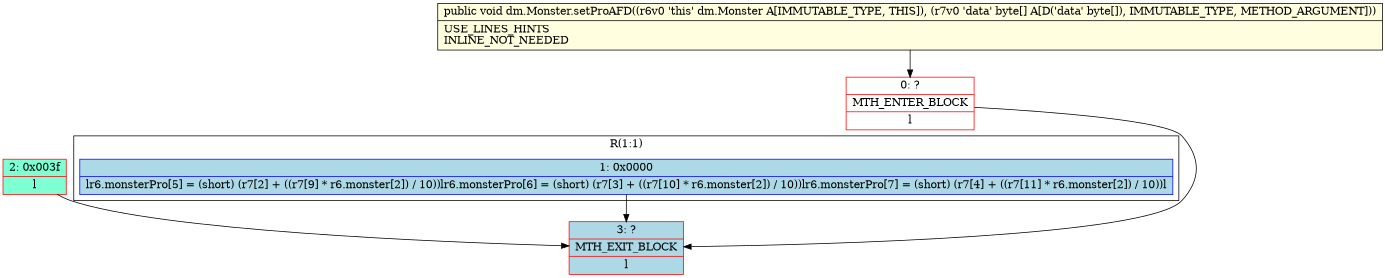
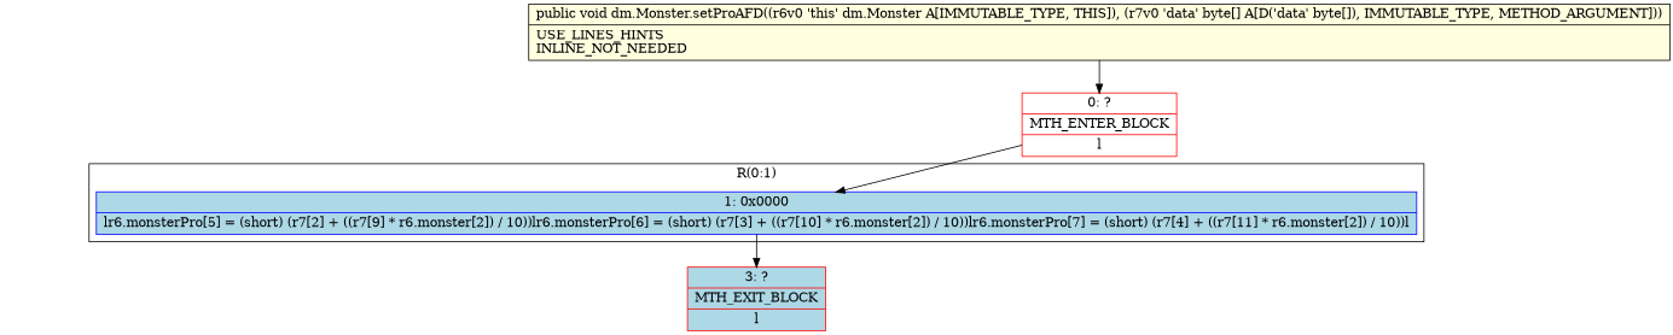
  digraph {
    node [color=red fillcolor=lightblue shape=record style=filled]
    n1 [color=blue label="{1\:\ 0x0000|lr6.monsterPro[5] = (short) (r7[2] + ((r7[9] * r6.monster[2]) \/ 10))lr6.monsterPro[6] = (short) (r7[3] + ((r7[10] * r6.monster[2]) \/ 10))lr6.monsterPro[7] = (short) (r7[4] + ((r7[11] * r6.monster[2]) \/ 10))l}"]
    n2 [label="{3\:\ ?|MTH_EXIT_BLOCK\l|l}"]
-   n3 [fillcolor=aquamarine label="{2\:\ 0x003f|l}"]
    n4 [fillcolor=white label="{0\:\ ?|MTH_ENTER_BLOCK\l|l}"]
    n5 [fillcolor=lightyellow label="{public void dm.Monster.setProAFD((r6v0 'this' dm.Monster A[IMMUTABLE_TYPE, THIS]), (r7v0 'data' byte[] A[D('data' byte[]), IMMUTABLE_TYPE, METHOD_ARGUMENT]))  | USE_LINES_HINTS\lINLINE_NOT_NEEDED\l}" color=""]
    subgraph cluster_1 {
-     label="R(1:1)"
+     label="R(0:1)"
      n1
    }
    n1 -> n2
-   n3 -> n2
-   n4 -> n2
+   n4 -> n1
    n5 -> n4
  }
